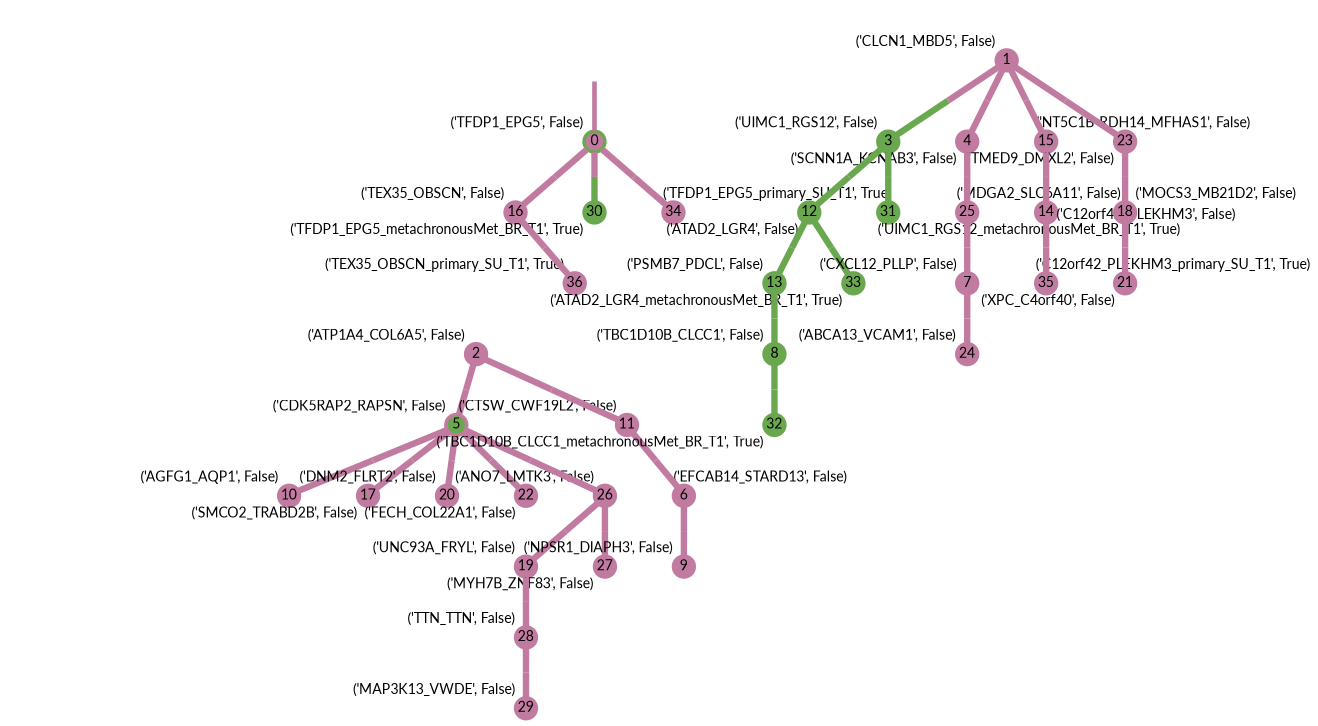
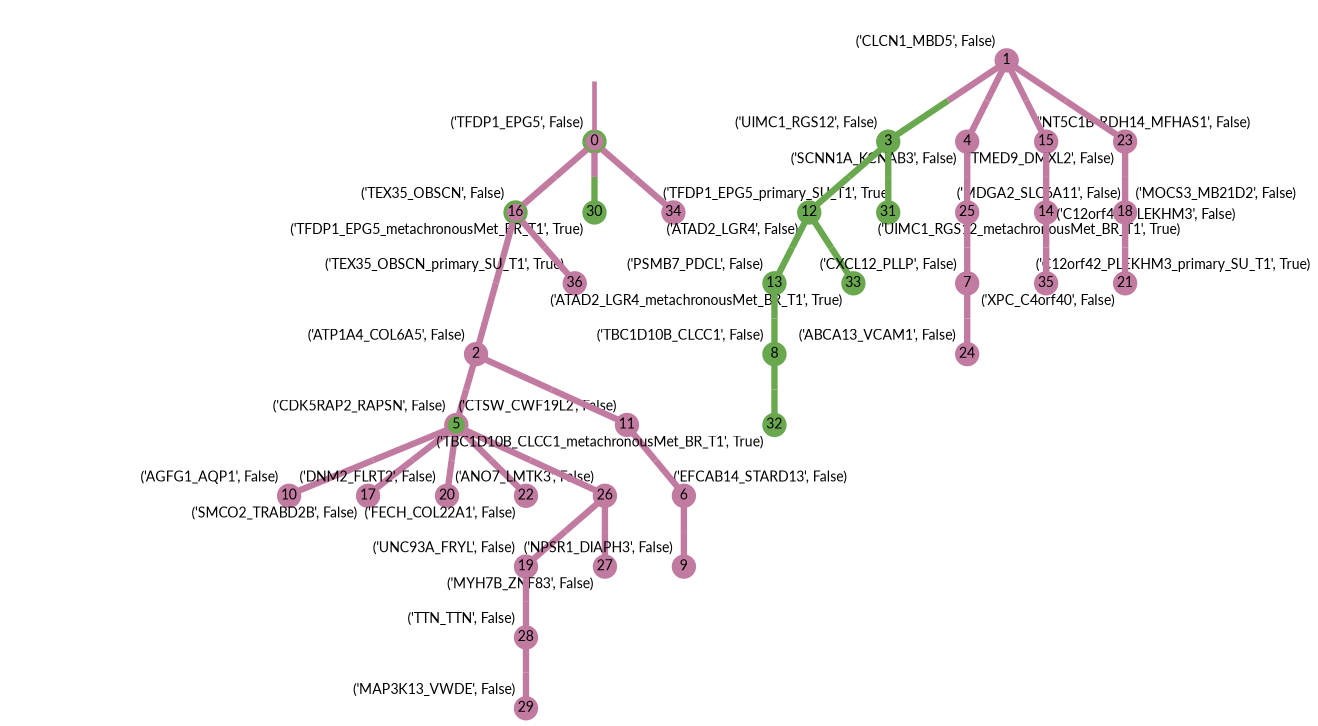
  strict digraph {
    forcelabels=true
    nodesep=0.7
    rankdir=TB
    ranksep=0.6
    splines=false
    node [color="#c27ba0ff" fillcolor="#c27ba0ff" fixedsize=true fontname=Lato fontsize="12pt" penwidth=3 shape=circle style=filled xlabel="('TFDP1_EPG5', False)"]
    edge [arrowsize=0 color="#c27ba0ff;0.5:#c27ba0ff" minlen=1.034246563911438 penwidth=5.5 style=solid]
    0 [color="#6aa84fff" height=0.25]
-   16 [height=0.25 xlabel="('TEX35_OBSCN', False)"]
+   16 [color="#6aa84fff" height=0.25 xlabel="('TEX35_OBSCN', False)"]
    30 [color="#6aa84fff" fillcolor="#6aa84fff" height=0.25 xlabel="('TFDP1_EPG5_metachronousMet_BR_T1', True)"]
    34 [height=0.25 xlabel="('TFDP1_EPG5_primary_SU_T1', True)"]
    1 [height=0.25 xlabel="('CLCN1_MBD5', False)"]
    3 [color="#6aa84fff" fillcolor="#6aa84fff" height=0.25 xlabel="('UIMC1_RGS12', False)"]
    4 [height=0.25 xlabel="('SCNN1A_KCNAB3', False)"]
    15 [height=0.25 xlabel="('NT5C1B-RDH14_MFHAS1', False)"]
    23 [height=0.25 xlabel="('TMED9_DMXL2', False)"]
    2 [height=0.25 xlabel="('ATP1A4_COL6A5', False)"]
    36 [height=0.25 xlabel="('TEX35_OBSCN_primary_SU_T1', True)"]
    12 [color="#6aa84fff" fillcolor="#6aa84fff" height=0.25 xlabel="('ATAD2_LGR4', False)"]
    31 [color="#6aa84fff" fillcolor="#6aa84fff" height=0.25 xlabel="('UIMC1_RGS12_metachronousMet_BR_T1', True)"]
    25 [height=0.25 xlabel="('MDGA2_SLC6A11', False)"]
    14 [height=0.25 xlabel="('C12orf42_PLEKHM3', False)"]
    18 [height=0.25 xlabel="('MOCS3_MB21D2', False)"]
    5 [fillcolor="#6aa84fff" height=0.25 xlabel="('CDK5RAP2_RAPSN', False)"]
    11 [height=0.25 xlabel="('CTSW_CWF19L2', False)"]
    13 [color="#6aa84fff" fillcolor="#6aa84fff" height=0.25 xlabel="('PSMB7_PDCL', False)"]
    33 [color="#6aa84fff" fillcolor="#6aa84fff" height=0.25 xlabel="('ATAD2_LGR4_metachronousMet_BR_T1', True)"]
    7 [height=0.25 xlabel="('CXCL12_PLLP', False)"]
    35 [height=0.25 xlabel="('C12orf42_PLEKHM3_primary_SU_T1', True)"]
    21 [height=0.25 xlabel="('XPC_C4orf40', False)"]
    10 [height=0.25 xlabel="('AGFG1_AQP1', False)"]
    17 [height=0.25 xlabel="('SMCO2_TRABD2B', False)"]
    20 [height=0.25 xlabel="('DNM2_FLRT2', False)"]
    22 [height=0.25 xlabel="('FECH_COL22A1', False)"]
    26 [height=0.25 xlabel="('ANO7_LMTK3', False)"]
    6 [height=0.25 xlabel="('EFCAB14_STARD13', False)"]
    19 [height=0.25 xlabel="('UNC93A_FRYL', False)"]
    27 [height=0.25 xlabel="('MYH7B_ZNF83', False)"]
    9 [height=0.25 xlabel="('NPSR1_DIAPH3', False)"]
    8 [color="#6aa84fff" fillcolor="#6aa84fff" height=0.25 xlabel="('TBC1D10B_CLCC1', False)"]
    24 [height=0.25 xlabel="('ABCA13_VCAM1', False)"]
    28 [height=0.25 xlabel="('TTN_TTN', False)"]
    32 [color="#6aa84fff" fillcolor="#6aa84fff" height=0.25 xlabel="('TBC1D10B_CLCC1_metachronousMet_BR_T1', True)"]
    29 [height=0.25 xlabel="('MAP3K13_VWDE', False)"]
    normal [style=invis color="" fillcolor="" fixedsize="" fontname="" fontsize="" shape=""]
    0 -> 16 [minlen=1.1506849527359009]
    0 -> 30 [color="#c27ba0ff;0.5:#6aa84fff"]
    0 -> 34
+   16 -> 2 [minlen=2.410958766937256]
    16 -> 36
    1 -> 3 [color="#c27ba0ff;0.5:#6aa84fff" minlen=1.465753436088562]
    1 -> 4 [minlen=1.3698630332946777]
    1 -> 15 [minlen=1.1506849527359009]
    1 -> 23 [minlen=1.0958904027938843]
    3 -> 12 [color="#6aa84fff;0.5:#6aa84fff" minlen=1.1643835306167603]
    3 -> 31 [color="#6aa84fff;0.5:#6aa84fff"]
    4 -> 25 [minlen=1.082191824913025]
    15 -> 14 [minlen=1.1506849527359009]
    23 -> 18 [minlen=1.136986255645752]
    2 -> 5 [minlen=1.3561643362045288]
    2 -> 11 [minlen=1.1780822277069092]
    12 -> 13 [color="#6aa84fff;0.5:#6aa84fff" minlen=1.1506849527359009]
    12 -> 33 [color="#6aa84fff;0.5:#6aa84fff"]
    25 -> 7 [minlen=1.3013699054718018]
    14 -> 35
    18 -> 21 [minlen=1.1095890998840332]
    5 -> 10 [minlen=1.2465753555297852]
    5 -> 17 [minlen=1.136986255645752]
    5 -> 20 [minlen=1.1232876777648926]
    5 -> 22 [minlen=1.1095890998840332]
    5 -> 26 [minlen=1.068493127822876]
    11 -> 6 [minlen=1.3424657583236694]
    13 -> 8 [color="#6aa84fff;0.5:#6aa84fff" minlen=1.2876712083816528]
    7 -> 24 [minlen=1.082191824913025]
    26 -> 19 [minlen=1.136986255645752]
    26 -> 27 [minlen=1.068493127822876]
    6 -> 9 [minlen=1.2465753555297852]
    19 -> 28 [minlen=1.068493127822876]
    8 -> 32 [color="#6aa84fff;0.5:#6aa84fff"]
    28 -> 29 [minlen=1.068493127822876]
    normal -> 0 [color="#c27ba0ff" penwidth=4 minlen=""]
  }
